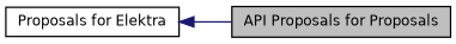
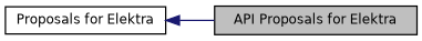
  digraph {
    rankdir=LR
    node [color=black fontname=Helvetica fontsize=10 shape=record style=filled]
    n1 [fillcolor=white height=0.2 label="Proposals for Elektra" width=0.4]
-   n2 [fillcolor=grey75 fontcolor=black height=0.2 label="API Proposals for Proposals" width=0.4]
+   n2 [fillcolor=grey75 fontcolor=black height=0.2 label="API Proposals for Elektra" width=0.4]
    n1 -> n2 [color=midnightblue dir=back fontname=Helvetica fontsize=10 labelfontname=Helvetica labelfontsize=10 shape=plaintext style=solid]
  }
